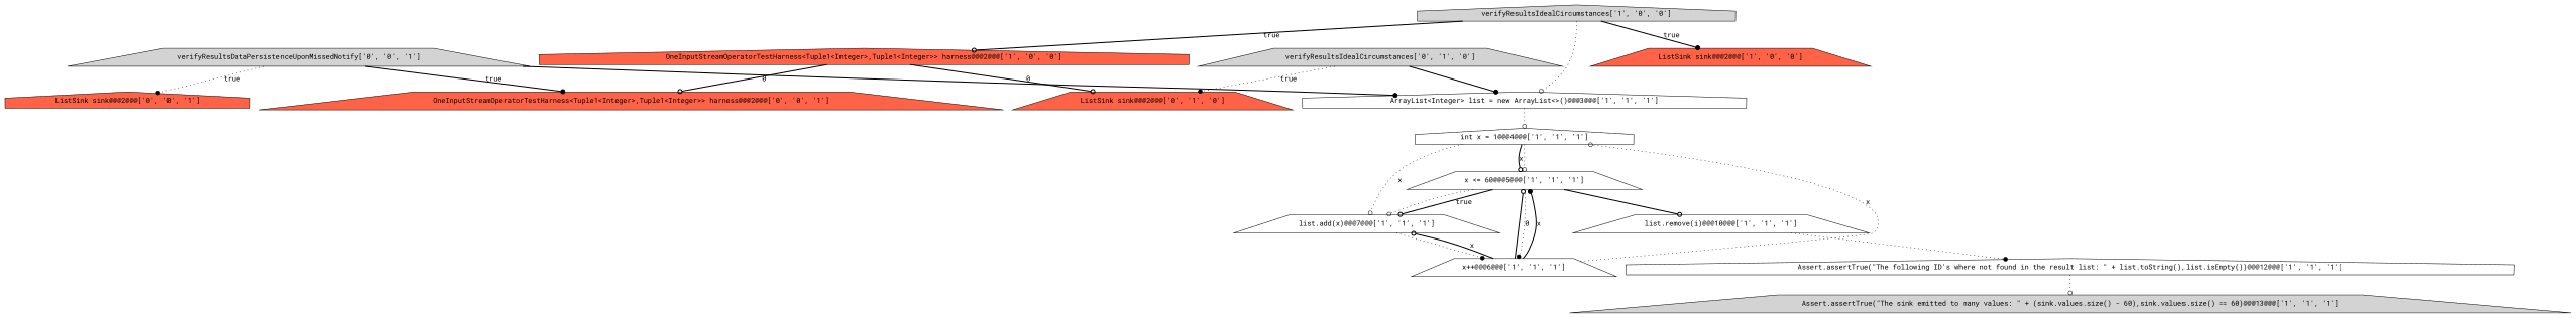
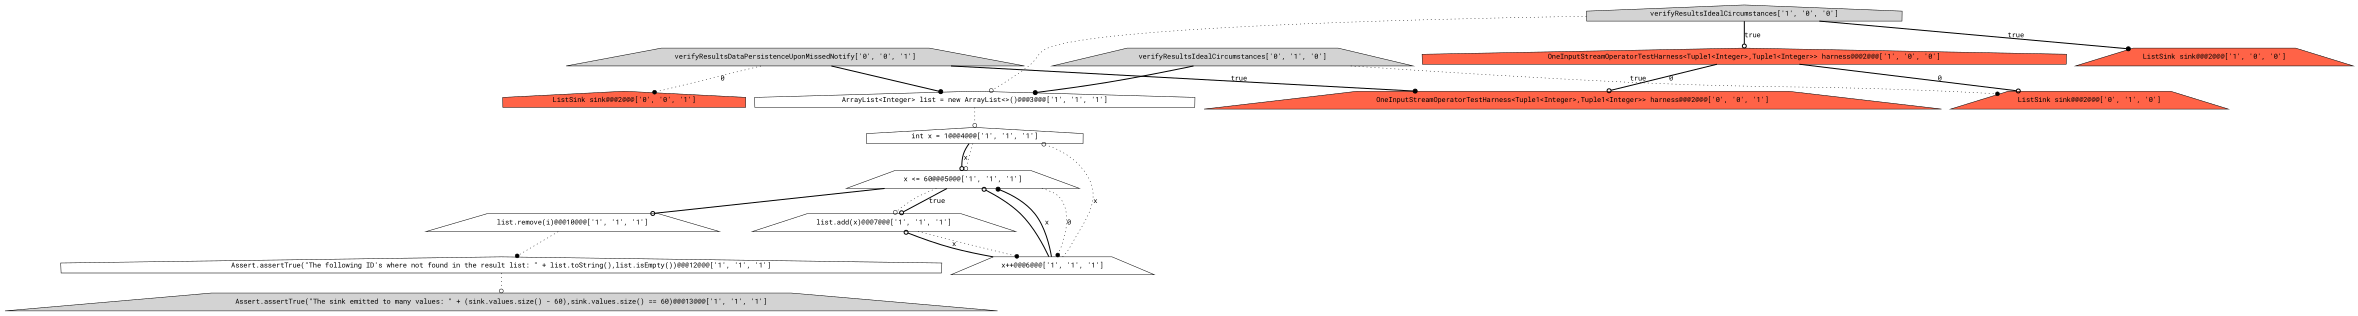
  digraph {
    fontname="Roboto Mono"
    node [fillcolor=white fontname="Roboto Mono" shape=trapezium style=filled]
    edge [arrowhead=odot fontname="Roboto Mono" style=bold]
    n1 [fillcolor=tomato label="ListSink sink@@@2@@@['0', '0', '1']" shape=house]
    n2 [label="int x = 1@@@4@@@['1', '1', '1']" shape=house]
    n3 [label="x <= 60@@@5@@@['1', '1', '1']"]
    n4 [label="list.add(x)@@@7@@@['1', '1', '1']"]
    n5 [label="x++@@@6@@@['1', '1', '1']"]
    n6 [label="list.remove(i)@@@10@@@['1', '1', '1']"]
    n7 [fillcolor=tomato label="OneInputStreamOperatorTestHarness<Tuple1<Integer>,Tuple1<Integer>> harness@@@2@@@['1', '0', '0']" shape=house]
    n8 [fillcolor=tomato label="ListSink sink@@@2@@@['0', '1', '0']"]
    n9 [fillcolor=tomato label="OneInputStreamOperatorTestHarness<Tuple1<Integer>,Tuple1<Integer>> harness@@@2@@@['0', '0', '1']"]
    n10 [label="Assert.assertTrue(\"The following ID's where not found in the result list: \" + list.toString(),list.isEmpty())@@@12@@@['1', '1', '1']" shape=house]
    n11 [fillcolor=lightgray label="Assert.assertTrue(\"The sink emitted to many values: \" + (sink.values.size() - 60),sink.values.size() == 60)@@@13@@@['1', '1', '1']"]
    n12 [fillcolor=lightgray label="verifyResultsIdealCircumstances['0', '1', '0']"]
    n13 [label="ArrayList<Integer> list = new ArrayList<>()@@@3@@@['1', '1', '1']" shape=house]
    n14 [fillcolor=tomato label="ListSink sink@@@2@@@['1', '0', '0']"]
    n15 [fillcolor=lightgray label="verifyResultsDataPersistenceUponMissedNotify['0', '0', '1']"]
    n16 [fillcolor=lightgray label="verifyResultsIdealCircumstances['1', '0', '0']" shape=house]
    n2 -> n3 [style=dotted]
    n2 -> n3 [label=x]
-   n2 -> n4 [label=x style=dotted]
    n3 -> n4 [label=true]
    n3 -> n4 [style=dotted]
    n3 -> n5 [arrowhead=dot label=0 style=dotted]
    n3 -> n6
    n4 -> n5 [arrowhead=dot style=dotted]
    n5 -> n2 [label=x style=dotted]
    n5 -> n3
    n5 -> n3 [arrowhead=dot label=x]
    n5 -> n4 [label=x]
    n6 -> n10 [arrowhead=dot style=dotted]
    n7 -> n8 [label=0]
    n7 -> n9 [label=0]
    n10 -> n11 [style=dotted]
    n12 -> n8 [arrowhead=dot label=true style=dotted]
    n12 -> n13 [arrowhead=dot]
    n13 -> n2 [style=dotted]
-   n15 -> n1 [arrowhead=dot label=true style=dotted]
+   n15 -> n1 [arrowhead=dot label=0 style=dotted]
    n15 -> n9 [arrowhead=dot label=true]
    n15 -> n13 [arrowhead=dot]
    n16 -> n7 [label=true]
    n16 -> n13 [style=dotted]
    n16 -> n14 [arrowhead=dot label=true]
  }
